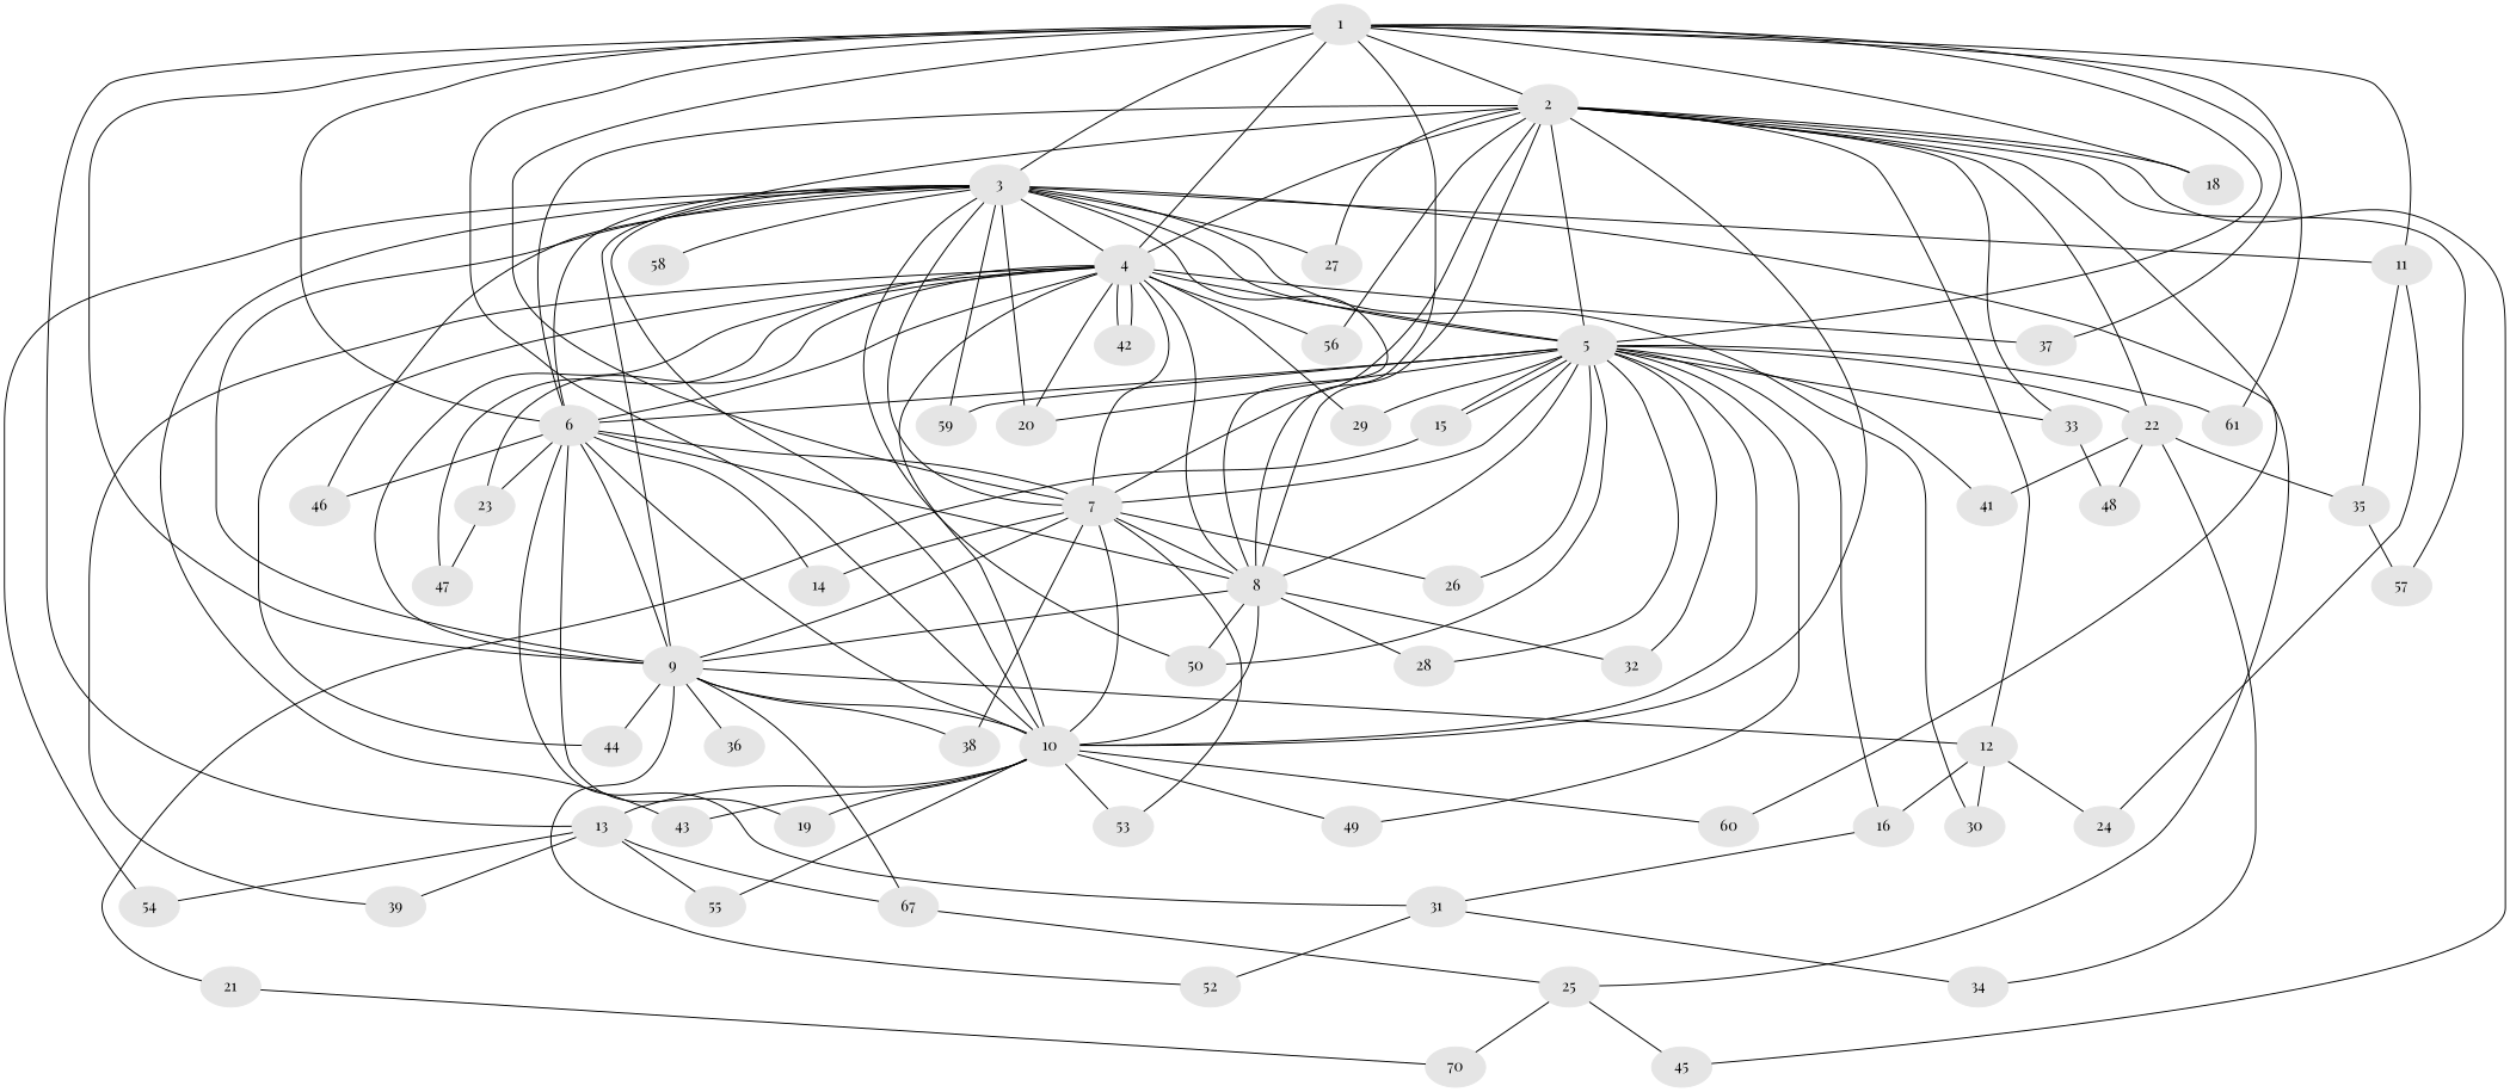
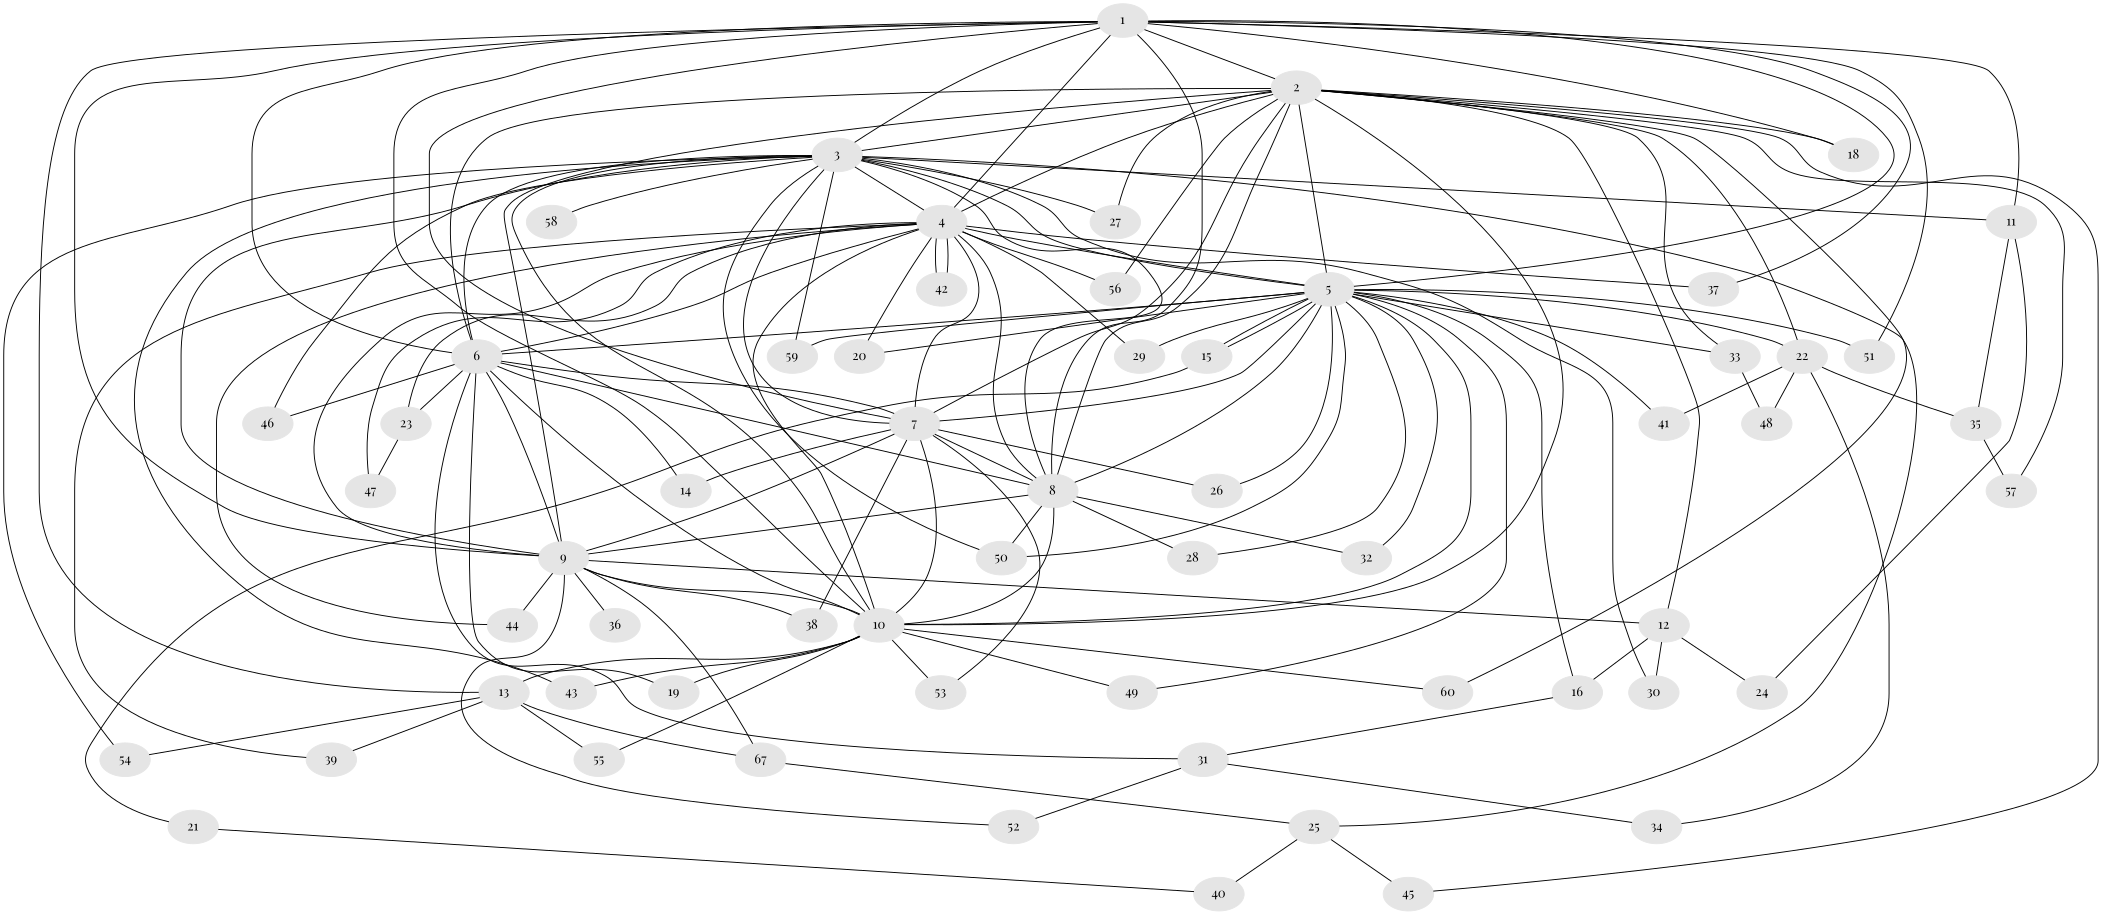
  graph {
    fontname="Playfair Display"
    node [color=gray90 fontname="Playfair Display" style=filled]
    edge [fontname="Playfair Display"]
    1
    2
    3
    4
    5
    6
    7
    8
    9
    10
    11
    13
    18
    37
-   51 [label=61]
+   51
    12
    22
    27
    33
    45
    56
    57
    60
    58
    25
    30
    43
    46
    50
    54
    59
    20
    23
    29
    39
    42
    44
    47
    15
    16
    26
    28
    32
    41
    49
    14
    19
    31
    38
    53
    36
    n52 [label=67]
    52
    55
    24
    35
    21
-   40 [label=70]
+   40
    34
    48
    1 -- 2
    1 -- 3
    1 -- 4
    1 -- 5
    1 -- 6
    1 -- 7
    1 -- 8
    1 -- 9
    1 -- 10
    1 -- 11
    1 -- 13
    1 -- 18
    1 -- 37
    1 -- 51
-   20 -- 3
+   2 -- 3
    2 -- 4
    2 -- 5
    2 -- 6
    2 -- 7
    2 -- 8
    2 -- 9
    2 -- 10
    2 -- 18
    2 -- 12
    2 -- 22
    2 -- 27
    2 -- 33
    2 -- 45
    2 -- 56
    2 -- 57
    2 -- 60
    3 -- 4
    3 -- 5
    3 -- 6
    3 -- 7
    3 -- 8
    3 -- 9
    3 -- 10
    3 -- 11
    3 -- 27
    3 -- 58
    3 -- 25
    3 -- 30
    3 -- 43
    3 -- 46
    3 -- 50
    3 -- 54
    3 -- 59
    4 -- 5
    4 -- 6
    4 -- 7
    4 -- 8
    4 -- 9
    4 -- 10
    4 -- 37
    4 -- 56
    4 -- 20
    4 -- 23
    4 -- 29
    4 -- 39
    4 -- 42
    4 -- 42
    4 -- 44
    4 -- 47
    5 -- 6
    5 -- 7
    5 -- 8
    5 -- 10
    5 -- 51
    5 -- 22
    5 -- 33
    5 -- 50
    5 -- 59
    5 -- 20
    5 -- 29
    5 -- 15
    5 -- 15
    5 -- 16
    5 -- 26
    5 -- 28
    5 -- 32
    5 -- 41
    5 -- 49
    6 -- 7
    6 -- 8
    6 -- 9
    6 -- 10
    6 -- 46
    6 -- 23
    6 -- 14
    6 -- 19
    6 -- 31
    7 -- 8
    7 -- 9
    7 -- 10
    7 -- 26
    7 -- 14
    7 -- 38
    7 -- 53
    8 -- 9
    8 -- 10
    8 -- 50
    8 -- 28
    8 -- 32
    9 -- 10
    9 -- 12
    9 -- 44
    9 -- 38
    9 -- 36
    9 -- n52
    9 -- 52
    10 -- 13
    10 -- 60
    10 -- 43
    10 -- 49
    10 -- 19
    10 -- 53
    10 -- 55
    11 -- 24
    11 -- 35
    13 -- 54
    13 -- 39
    13 -- n52
    13 -- 55
    12 -- 30
    12 -- 16
    12 -- 24
    22 -- 41
    22 -- 35
    22 -- 34
    22 -- 48
    33 -- 48
    25 -- 45
    25 -- 40
    23 -- 47
    15 -- 21
    16 -- 31
    31 -- 52
    31 -- 34
    n52 -- 25
    35 -- 57
    21 -- 40
  }
